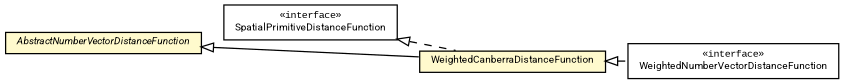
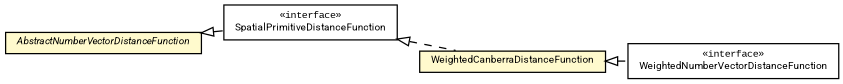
  digraph {
    fontname="Liberation Mono"
    nodesep=0.15
    rankdir=LR
    ranksep=0.25
    node [fontcolor=black fontname="Liberation Mono" fontsize=8 margin=0 shape=plaintext]
    edge [arrowtail=empty color=black dir=back fontname="Liberation Mono" fontsize=7 labelfontname=Roboto labelfontsize=7 style=dashed weight=9]
    n1 [height=0 label=<<table title="de.lmu.ifi.dbs.elki.distance.distancefunction.SpatialPrimitiveDistanceFunction" border="0" cellborder="1" cellspacing="0" cellpadding="2" href="SpatialPrimitiveDistanceFunction.html" target="_parent"> 		<tr><td><table border="0" cellspacing="0" cellpadding="1"> 		<tr><td align="center" balign="center"> &#171;interface&#187; </td></tr> 		<tr><td align="center" balign="center"> <font face="Roboto">SpatialPrimitiveDistanceFunction</font> </td></tr> 		</table></td></tr> 		</table>> width=0]
    n2 [height=0 label=<<table title="de.lmu.ifi.dbs.elki.distance.distancefunction.WeightedCanberraDistanceFunction" border="0" cellborder="1" cellspacing="0" cellpadding="2" bgcolor="lemonChiffon" href="WeightedCanberraDistanceFunction.html" target="_parent"> 		<tr><td><table border="0" cellspacing="0" cellpadding="1"> 		<tr><td align="center" balign="center"> <font face="Roboto">WeightedCanberraDistanceFunction</font> </td></tr> 		</table></td></tr> 		</table>> width=0]
    n3 [height=0 label=<<table title="de.lmu.ifi.dbs.elki.distance.distancefunction.WeightedNumberVectorDistanceFunction" border="0" cellborder="1" cellspacing="0" cellpadding="2" href="WeightedNumberVectorDistanceFunction.html" target="_parent"> 		<tr><td><table border="0" cellspacing="0" cellpadding="1"> 		<tr><td align="center" balign="center"> &#171;interface&#187; </td></tr> 		<tr><td align="center" balign="center"> <font face="Roboto">WeightedNumberVectorDistanceFunction</font> </td></tr> 		</table></td></tr> 		</table>> width=0]
    n4 [height=0 label=<<table title="de.lmu.ifi.dbs.elki.distance.distancefunction.AbstractNumberVectorDistanceFunction" border="0" cellborder="1" cellspacing="0" cellpadding="2" bgcolor="LemonChiffon" href="AbstractNumberVectorDistanceFunction.html" target="_parent"> 		<tr><td><table border="0" cellspacing="0" cellpadding="1"> 		<tr><td align="center" balign="center"> <font face="Roboto"><i>AbstractNumberVectorDistanceFunction</i></font> </td></tr> 		</table></td></tr> 		</table>> width=0]
    n1 -> n2
    n2 -> n3
-   n4 -> n2 [weight=10 style=""]
+   n4 -> n1 [weight=10 style=""]
  }
